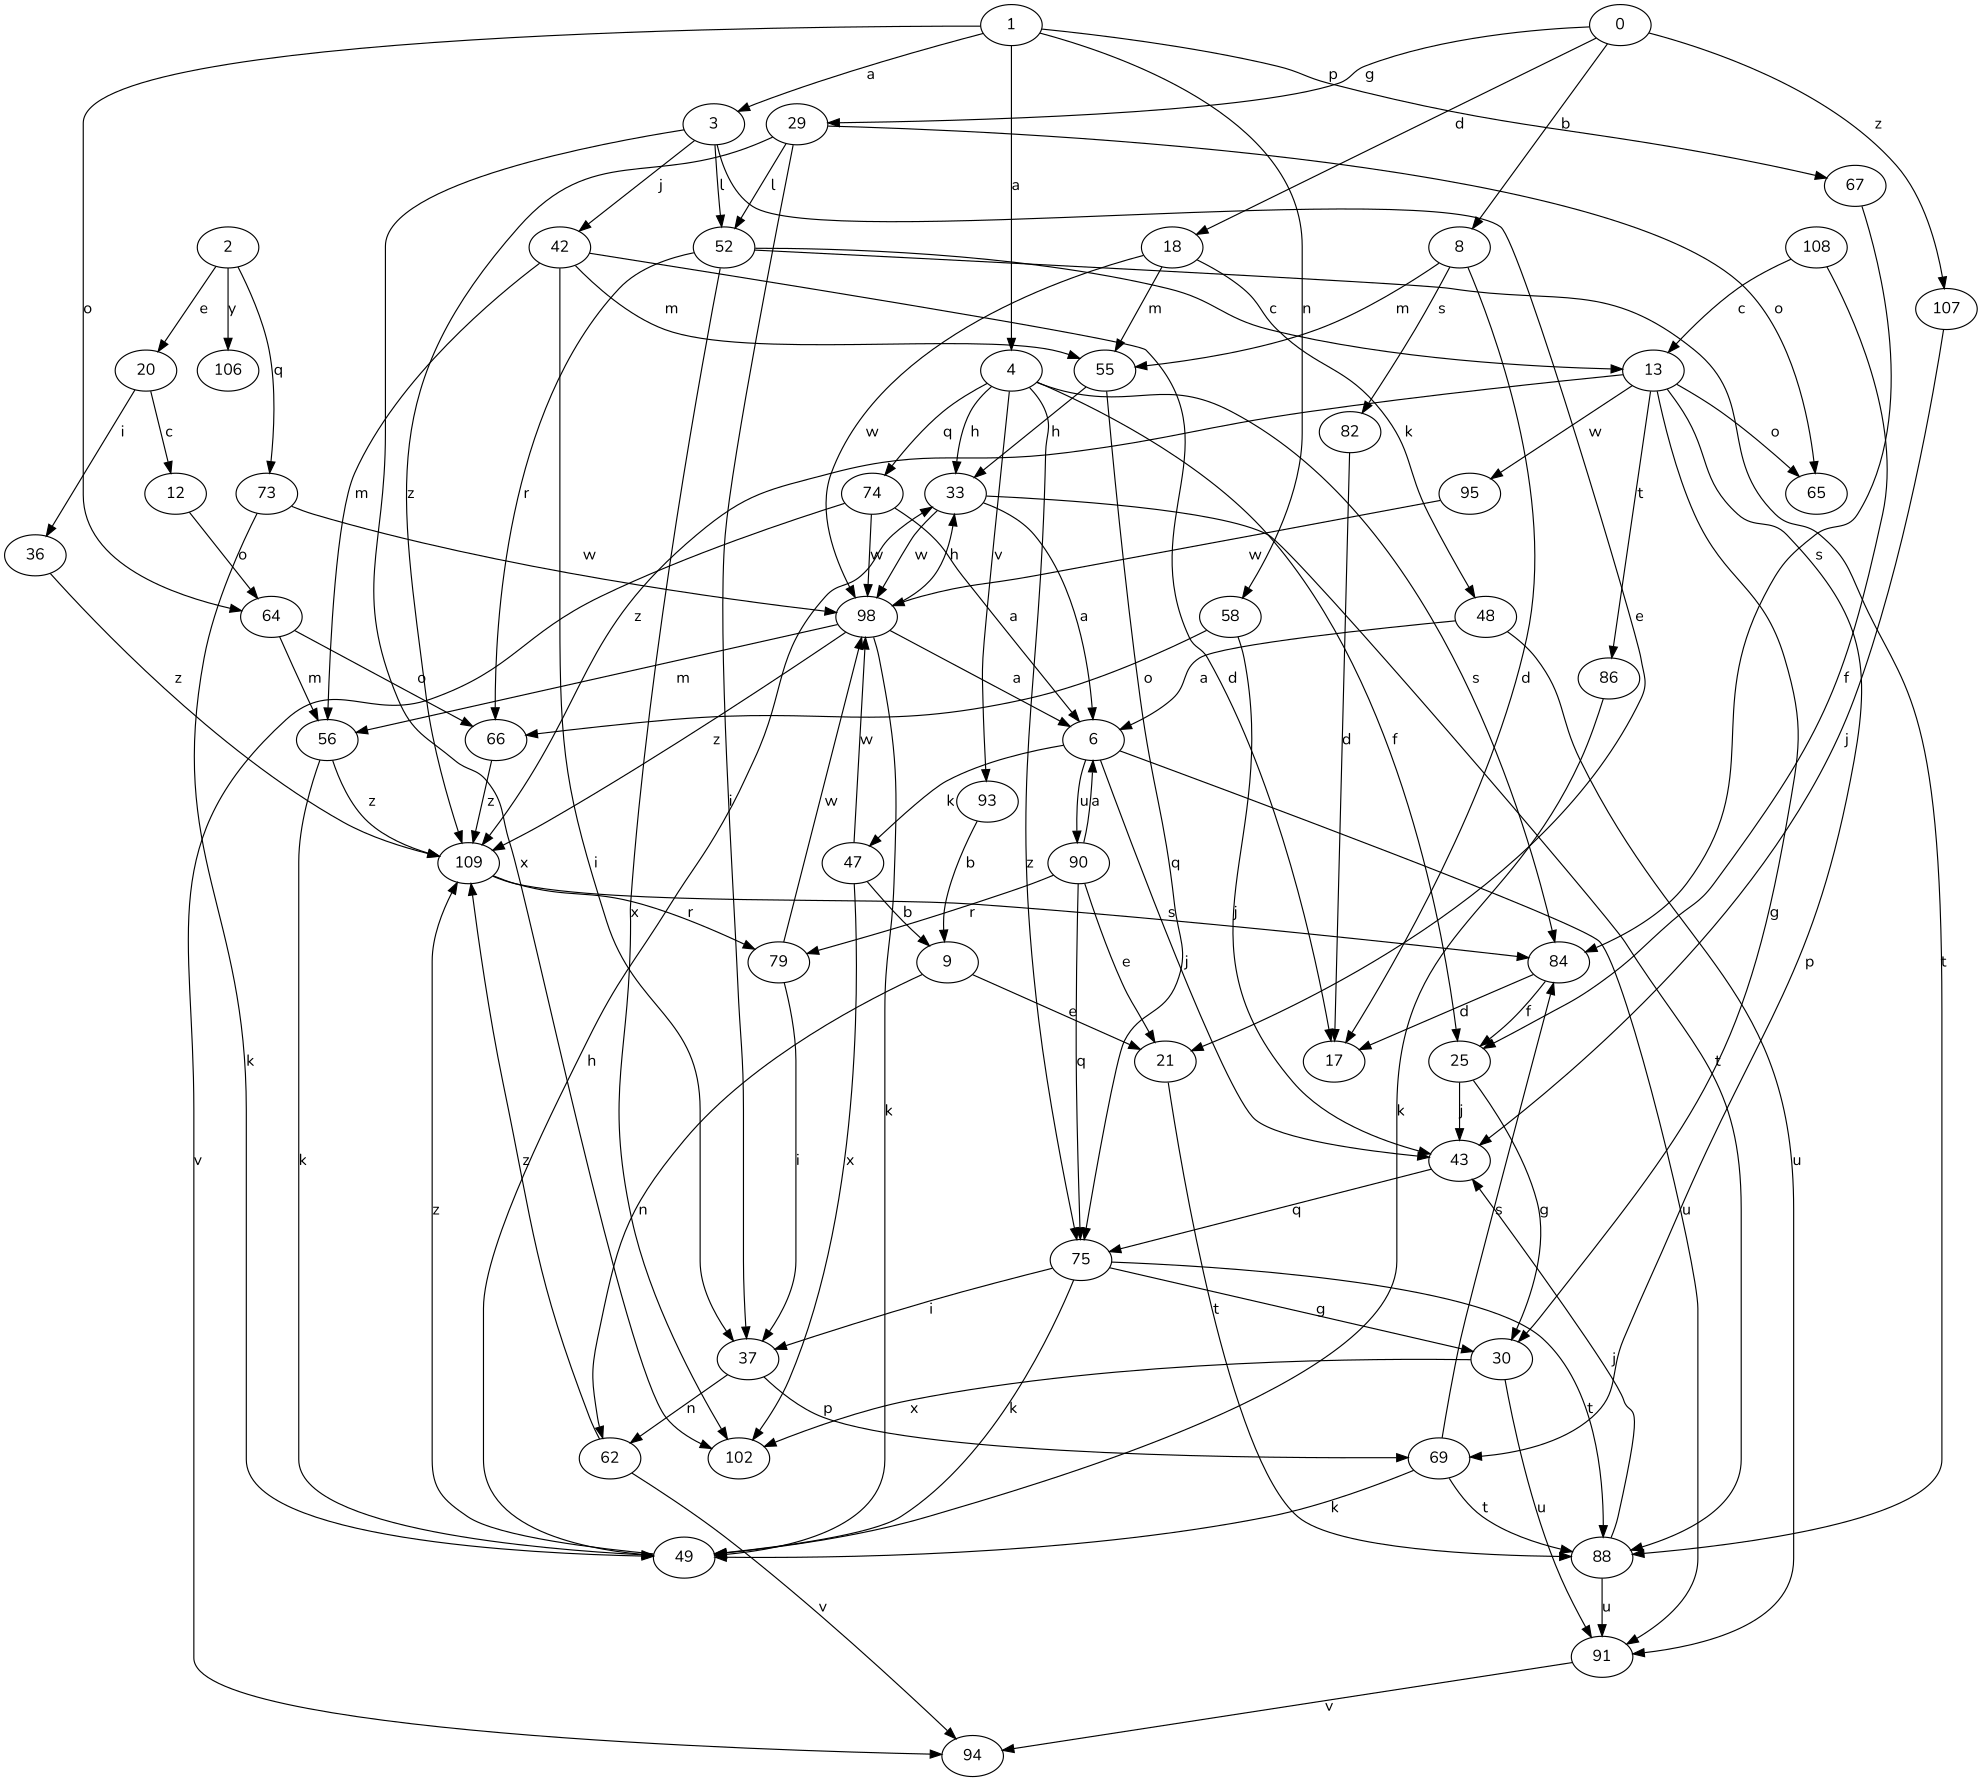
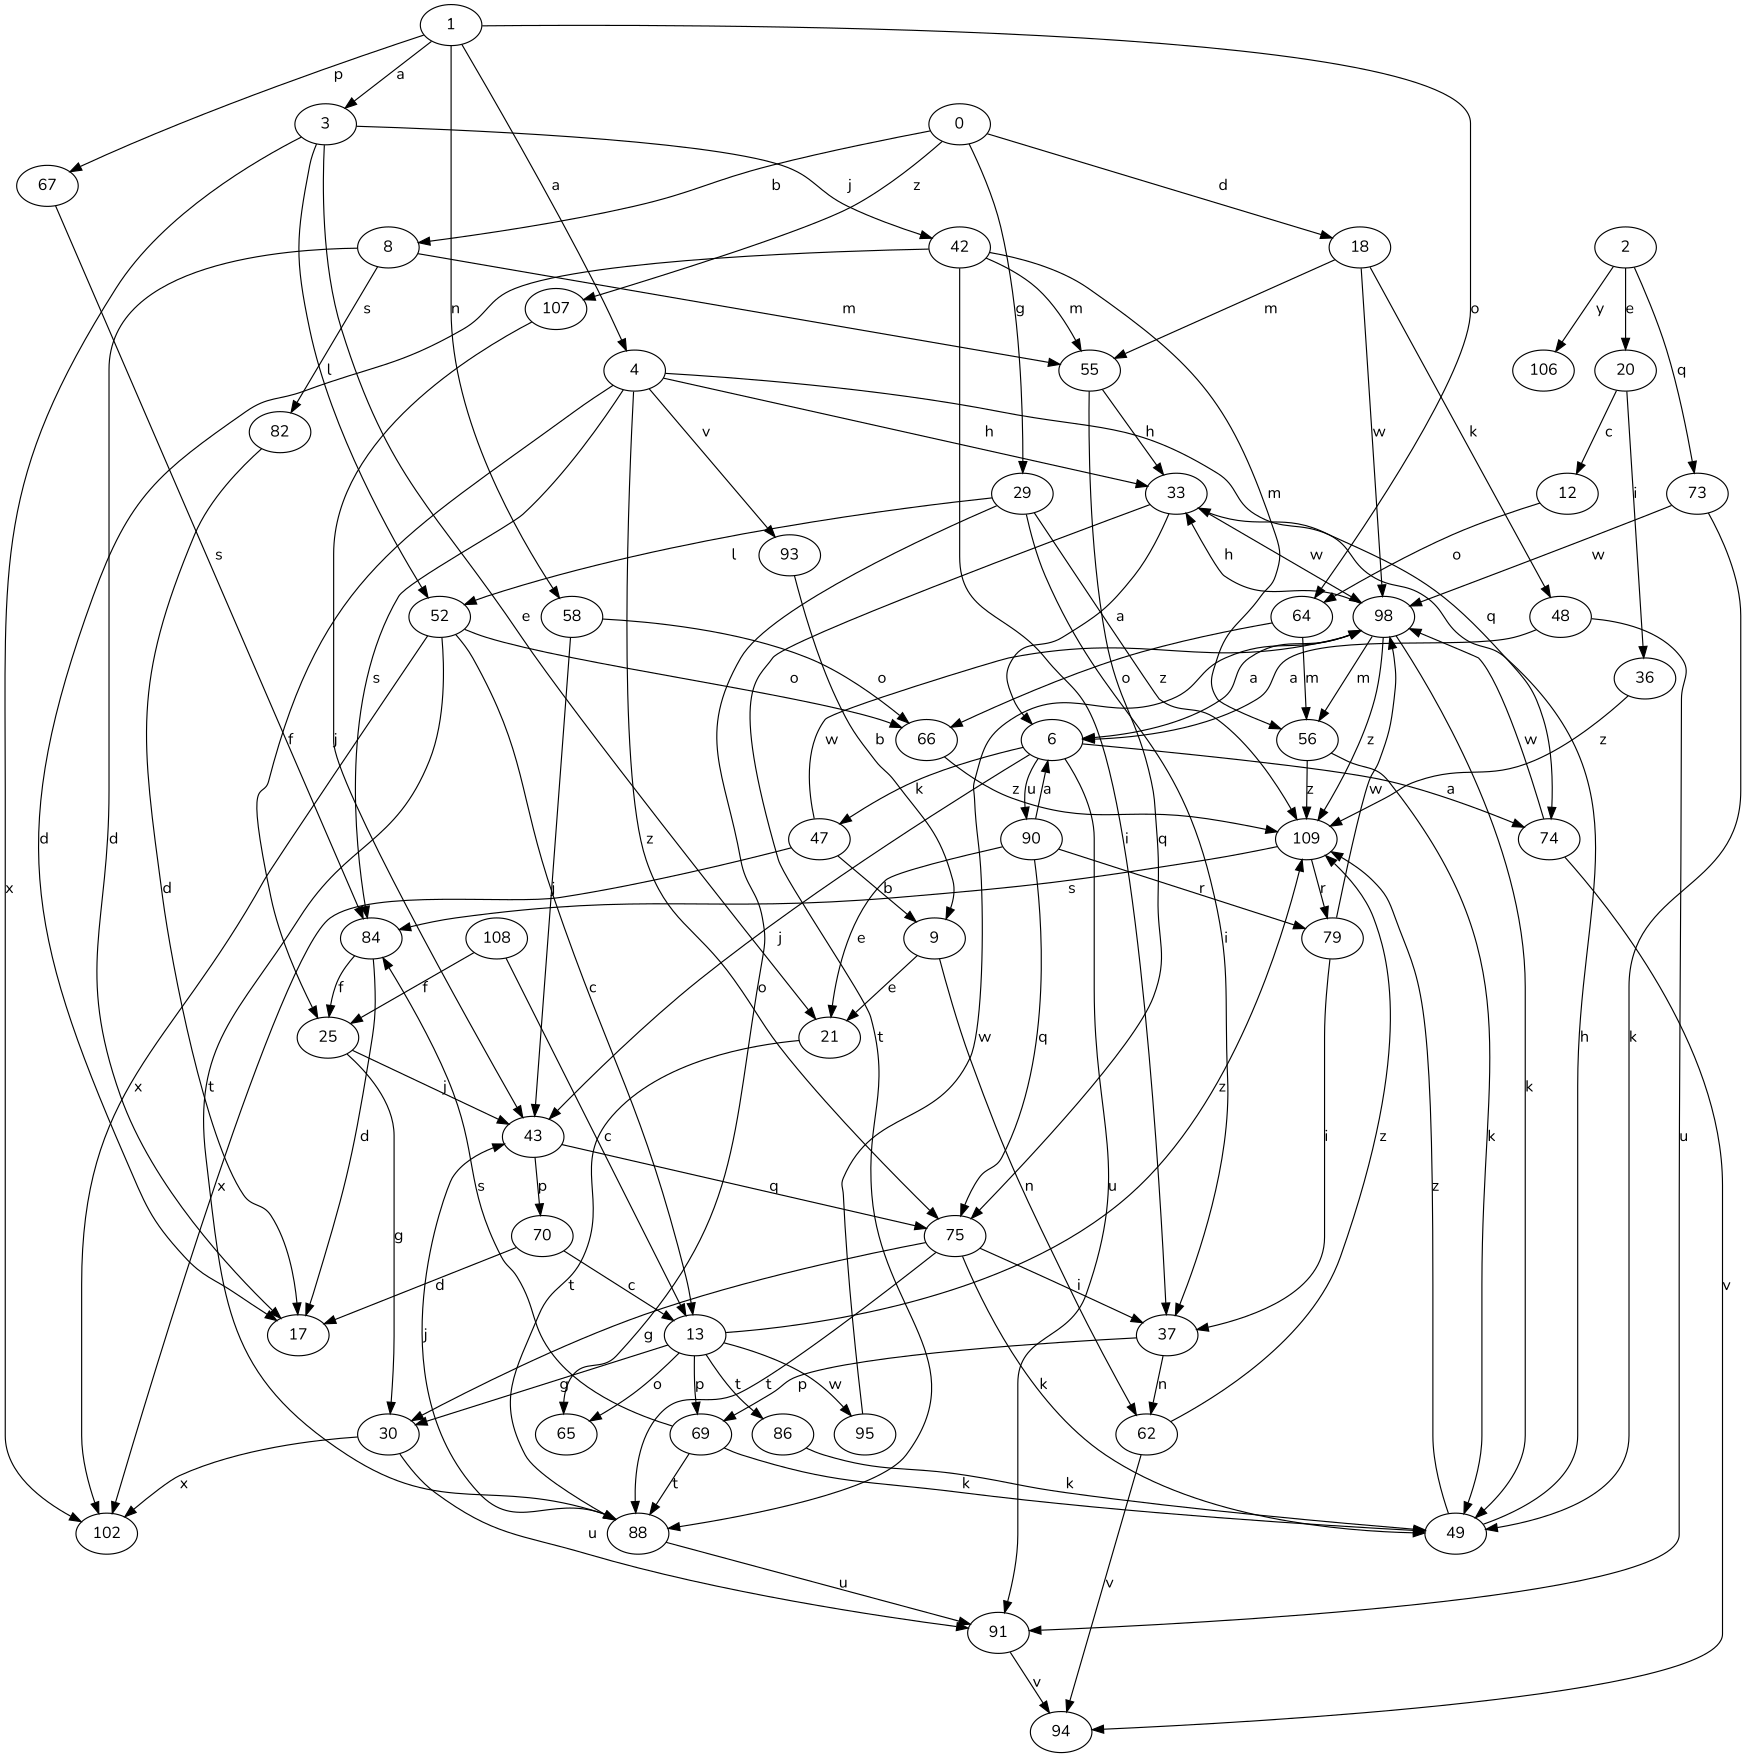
  strict digraph {
    fontname=Nunito
    node [fontname=Nunito]
    edge [fontname=Nunito]
    0
    8
    n3 [label=18]
    29
    107
    82
    17
    55
    48
    98
    52
    65
    109
    37
    43
    1
    3
    4
    58
    64
    67
    21
    42
    102
    25
    33
    74
    84
    93
    75
    66
    56
    2
    20
    73
    106
    12
    36
    49
    88
    13
    30
    6
    94
    9
    108
    47
    90
    91
+   70
    79
    62
    69
    86
    95
    0 -> 8 [label=b]
    0 -> n3 [label=d]
    0 -> 29 [label=g]
    0 -> 107 [label=z]
    8 -> 82 [label=s]
    8 -> 17 [label=d]
    8 -> 55 [label=m]
    n3 -> 55 [label=m]
    n3 -> 48 [label=k]
    n3 -> 98 [label=w]
    29 -> 52 [label=l]
    29 -> 65 [label=o]
    29 -> 109 [label=z]
    29 -> 37 [label=i]
    107 -> 43 [label=j]
    82 -> 17 [label=d]
    55 -> 33 [label=h]
    55 -> 75 [label=q]
    48 -> 6 [label=a]
    48 -> 91 [label=u]
    98 -> 109 [label=z]
    98 -> 33 [label=h]
    98 -> 56 [label=m]
    98 -> 49 [label=k]
    98 -> 6 [label=a]
    52 -> 102 [label=x]
-   52 -> 66 [label=r]
+   52 -> 66 [label=o]
    52 -> 88 [label=t]
    52 -> 13 [label=c]
    109 -> 84 [label=s]
    109 -> 79 [label=r]
    37 -> 62 [label=n]
    37 -> 69 [label=p]
    43 -> 75 [label=q]
+   43 -> 70 [label=p]
    1 -> 3 [label=a]
    1 -> 4 [label=a]
    1 -> 58 [label=n]
    1 -> 64 [label=o]
    1 -> 67 [label=p]
    3 -> 52 [label=l]
    3 -> 21 [label=e]
    3 -> 42 [label=j]
    3 -> 102 [label=x]
    4 -> 25 [label=f]
    4 -> 33 [label=h]
    4 -> 74 [label=q]
    4 -> 84 [label=s]
    4 -> 93 [label=v]
    4 -> 75 [label=z]
    58 -> 43 [label=j]
    58 -> 66 [label=o]
    64 -> 66 [label=o]
    64 -> 56 [label=m]
    67 -> 84 [label=s]
    21 -> 88 [label=t]
    42 -> 17 [label=d]
    42 -> 55 [label=m]
    42 -> 37 [label=i]
    42 -> 56 [label=m]
    25 -> 43 [label=j]
    25 -> 30 [label=g]
    33 -> 98 [label=w]
    33 -> 88 [label=t]
    33 -> 6 [label=a]
    74 -> 98 [label=w]
-   74 -> 6 [label=a]
+   6 -> 74 [label=a]
    74 -> 94 [label=v]
    84 -> 17 [label=d]
    84 -> 25 [label=f]
    93 -> 9 [label=b]
    75 -> 37 [label=i]
    75 -> 49 [label=k]
    75 -> 88 [label=t]
    75 -> 30 [label=g]
    66 -> 109 [label=z]
    56 -> 109 [label=z]
    56 -> 49 [label=k]
    2 -> 20 [label=e]
    2 -> 73 [label=q]
    2 -> 106 [label=y]
    20 -> 12 [label=c]
    20 -> 36 [label=i]
    73 -> 98 [label=w]
    73 -> 49 [label=k]
    12 -> 64 [label=o]
    36 -> 109 [label=z]
    49 -> 109 [label=z]
    49 -> 33 [label=h]
    88 -> 43 [label=j]
    88 -> 91 [label=u]
    13 -> 65 [label=o]
    13 -> 109 [label=z]
    13 -> 30 [label=g]
    13 -> 69 [label=p]
    13 -> 86 [label=t]
    13 -> 95 [label=w]
    30 -> 102 [label=x]
    30 -> 91 [label=u]
    6 -> 43 [label=j]
    6 -> 47 [label=k]
    6 -> 90 [label=u]
    6 -> 91 [label=u]
    9 -> 21 [label=e]
    9 -> 62 [label=n]
    108 -> 25 [label=f]
    108 -> 13 [label=c]
    47 -> 98 [label=w]
    47 -> 102 [label=x]
    47 -> 9 [label=b]
    90 -> 21 [label=e]
    90 -> 75 [label=q]
    90 -> 6 [label=a]
    90 -> 79 [label=r]
    91 -> 94 [label=v]
+   70 -> 17 [label=d]
+   70 -> 13 [label=c]
    79 -> 98 [label=w]
    79 -> 37 [label=i]
    62 -> 109 [label=z]
    62 -> 94 [label=v]
    69 -> 84 [label=s]
    69 -> 49 [label=k]
    69 -> 88 [label=t]
    86 -> 49 [label=k]
    95 -> 98 [label=w]
  }
